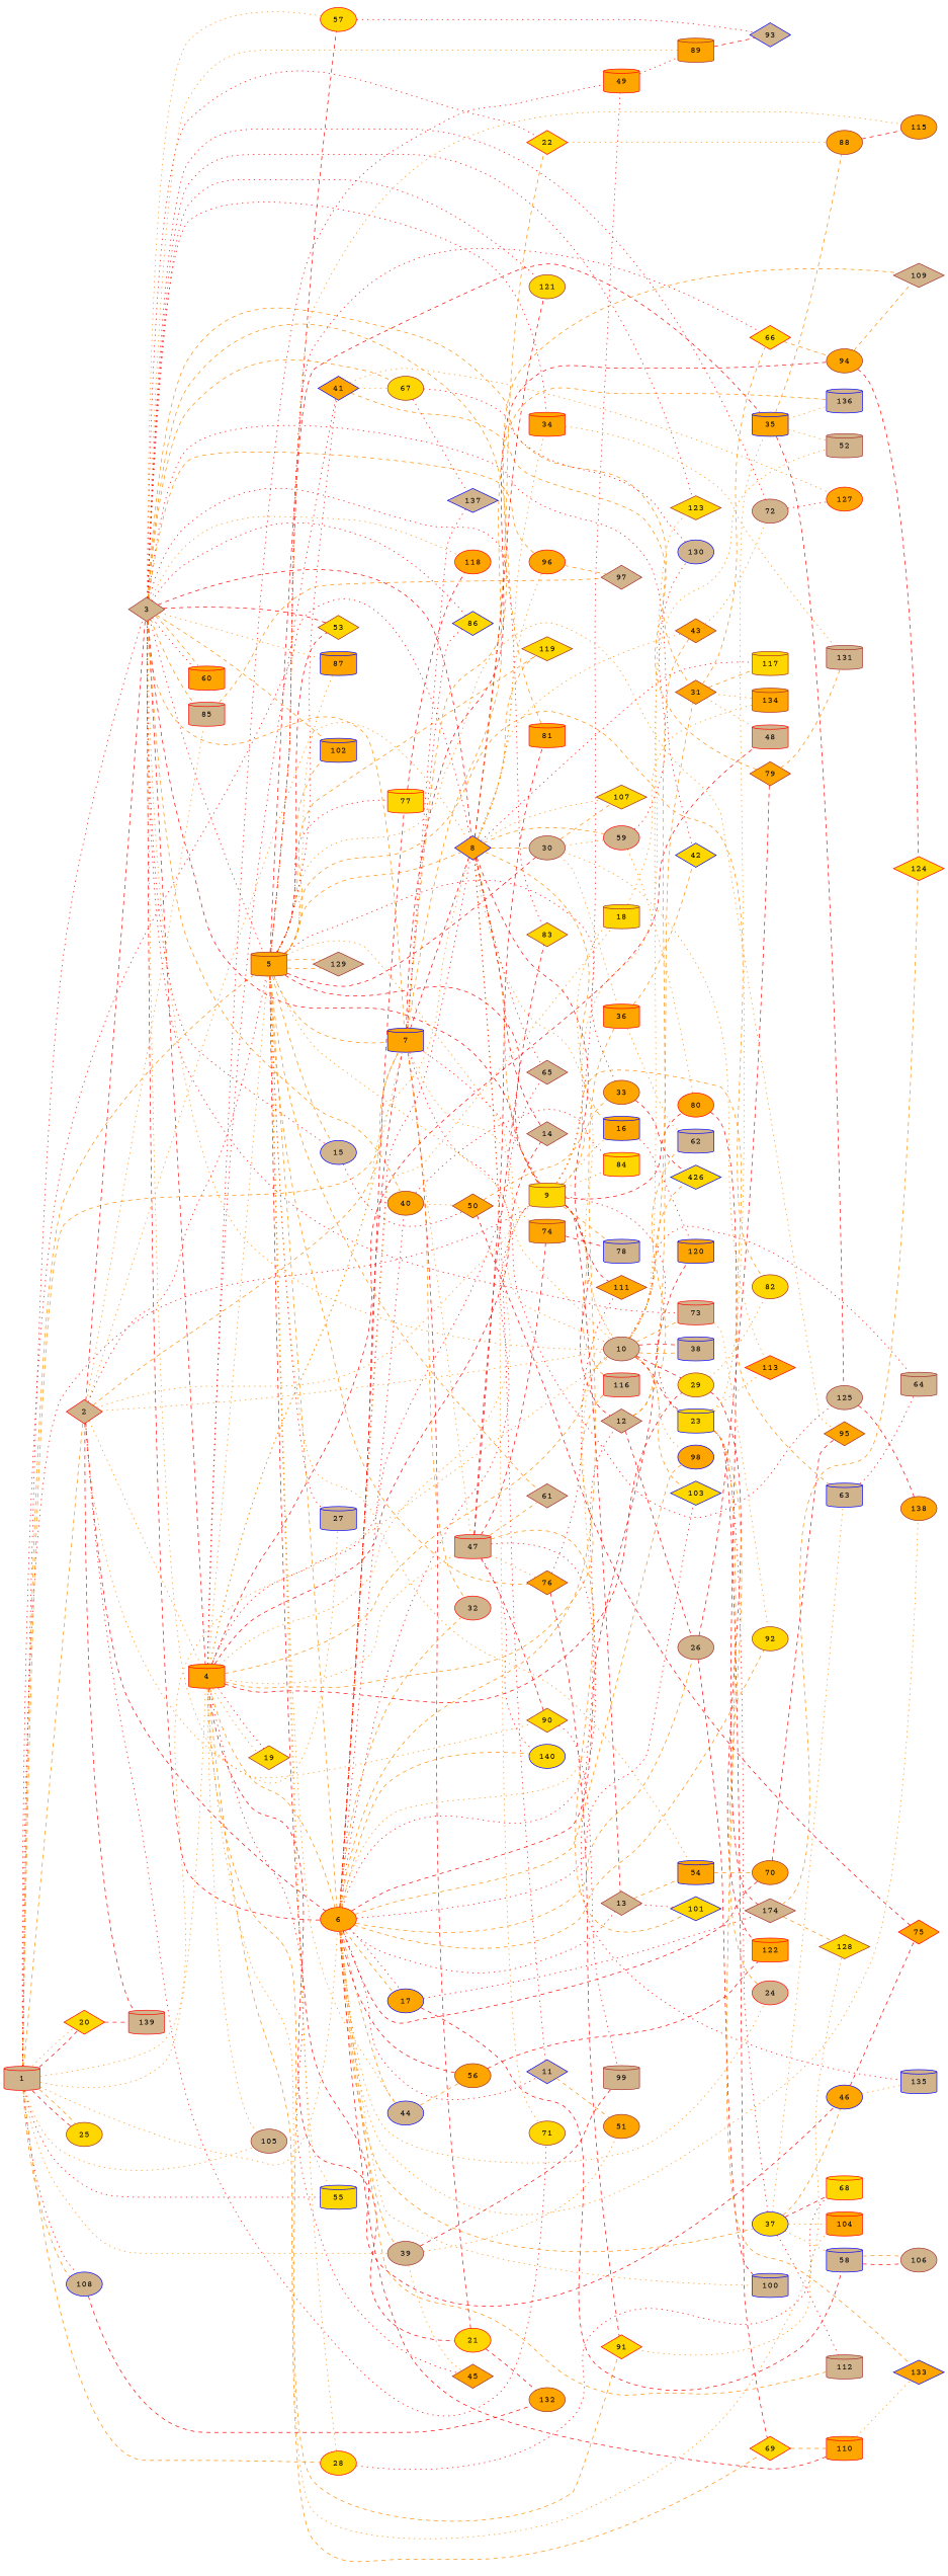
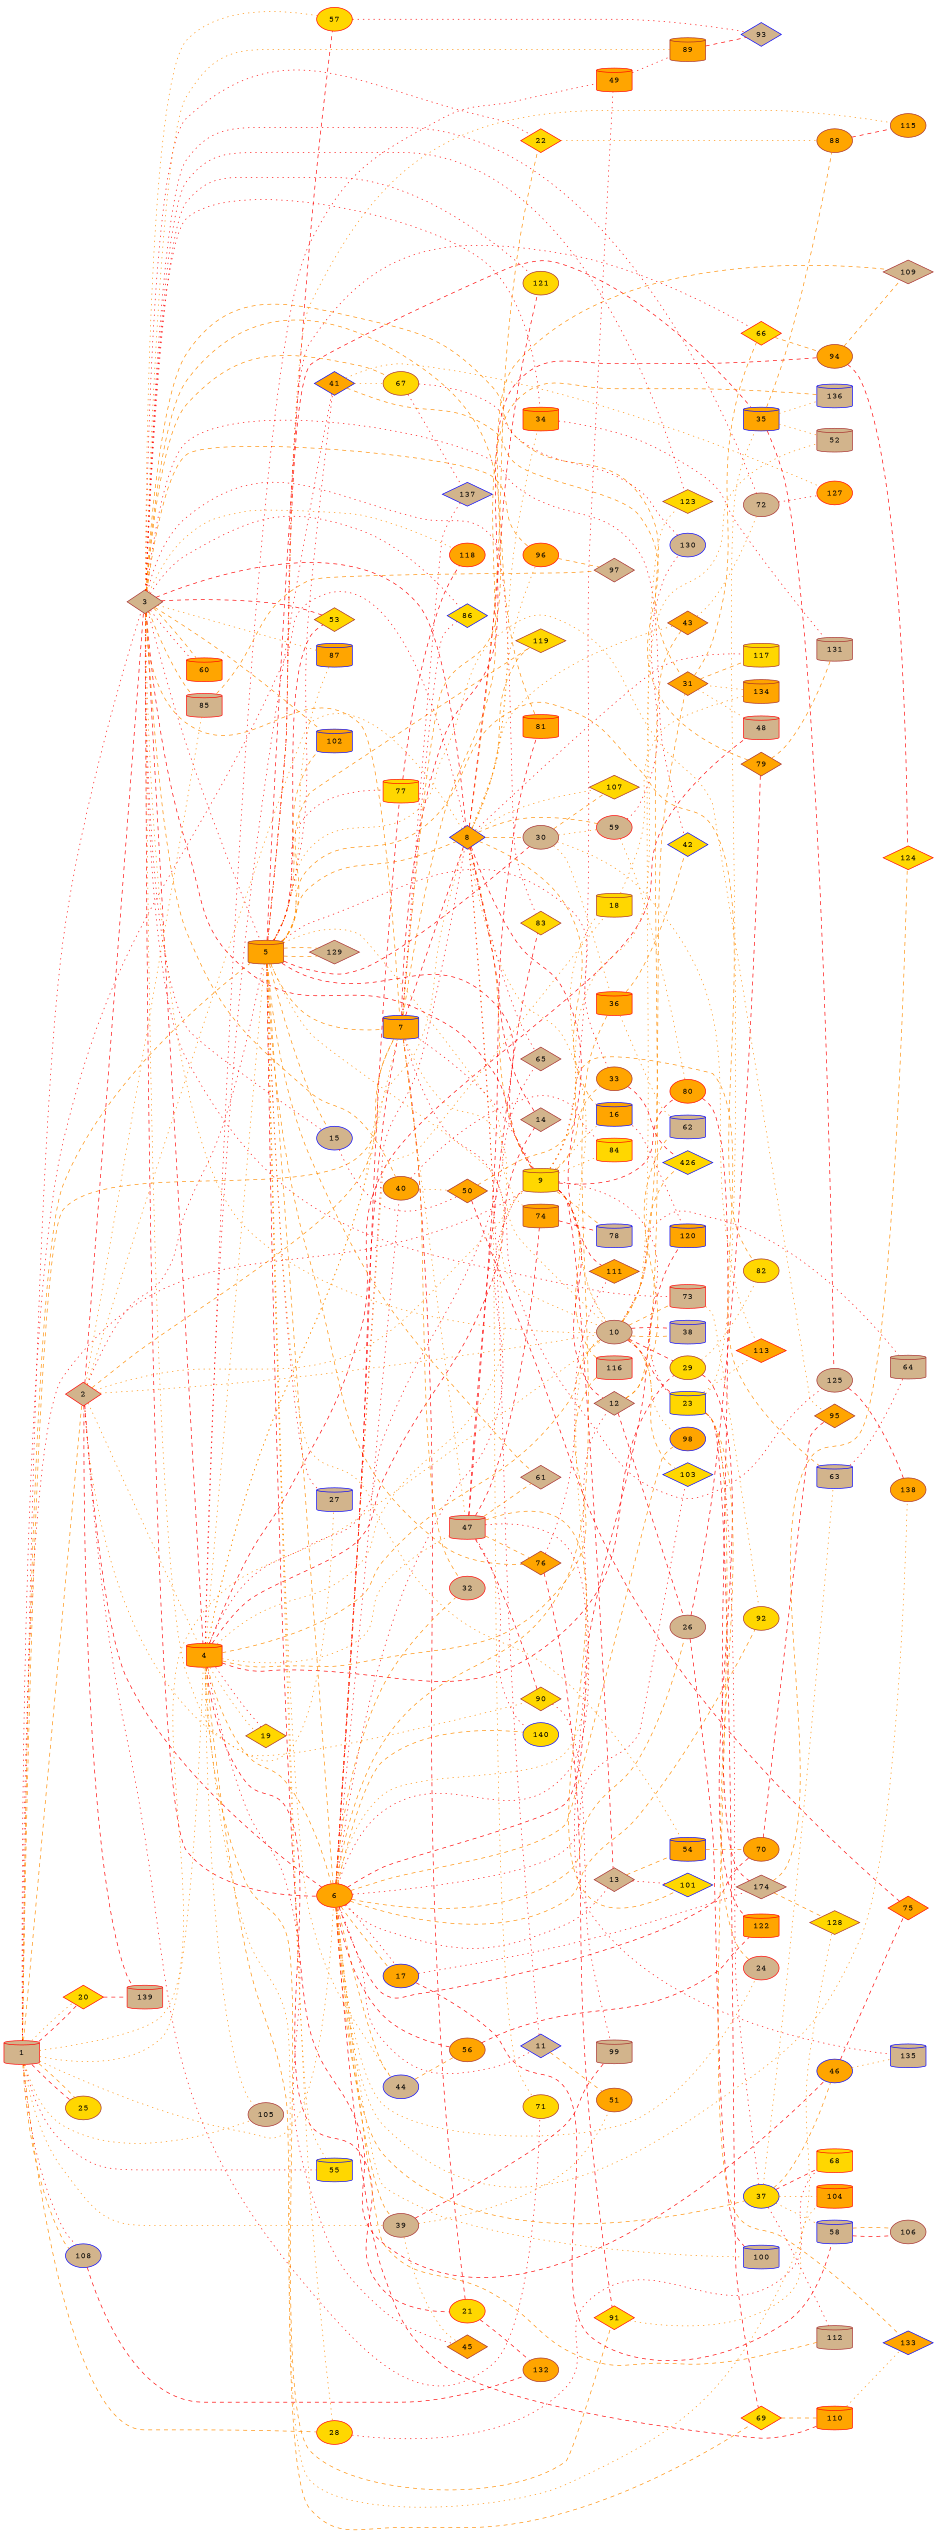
  graph {
    fontname="Courier Prime"
    rankdir=LR
    node [color=brown fillcolor=orange fontname="Courier Prime" shape=cylinder style=filled]
    edge [color=darkorange fontname="Courier Prime" style=dashed]
    1 [color=red fillcolor=tan]
    2 [color=red fillcolor=tan shape=diamond]
    3 [fillcolor=tan shape=diamond]
    4 [color=red]
    5
    6 [color=red shape=ellipse]
    7 [color=blue]
    8 [color=blue shape=diamond]
    9 [fillcolor=gold]
    10 [fillcolor=tan shape=ellipse]
    20 [color=red fillcolor=gold shape=diamond]
    25 [fillcolor=gold shape=ellipse]
    28 [color=red fillcolor=gold shape=ellipse]
    39 [fillcolor=tan shape=ellipse]
    55 [color=blue fillcolor=gold]
    105 [fillcolor=tan shape=ellipse]
    108 [color=blue fillcolor=tan shape=ellipse]
    27 [color=blue fillcolor=tan]
    71 [fillcolor=gold shape=ellipse]
    85 [color=red fillcolor=tan]
    139 [color=red fillcolor=tan]
    15 [color=blue fillcolor=tan shape=ellipse]
    22 [color=red fillcolor=gold shape=diamond]
    31 [shape=diamond]
    34 [color=red]
    40 [shape=ellipse]
    42 [color=blue fillcolor=gold shape=diamond]
    53 [fillcolor=gold shape=diamond]
    57 [color=red fillcolor=gold shape=ellipse]
    60 [color=red]
    67 [fillcolor=gold shape=ellipse]
    72 [fillcolor=tan shape=ellipse]
    73 [color=red fillcolor=tan]
    81 [color=red]
    83 [fillcolor=gold shape=diamond]
    86 [color=blue fillcolor=gold shape=diamond]
    87 [color=blue]
    89
    90 [fillcolor=gold shape=diamond]
    96 [color=red shape=ellipse]
    102 [color=blue]
    118 [color=red shape=ellipse]
    121 [fillcolor=gold shape=ellipse]
    123 [fillcolor=gold shape=diamond]
    14 [fillcolor=tan shape=diamond]
    19 [fillcolor=gold shape=diamond]
    21 [color=red fillcolor=gold shape=ellipse]
    29 [fillcolor=gold shape=ellipse]
    41 [color=blue shape=diamond]
    45 [shape=diamond]
    47 [color=red fillcolor=tan]
    48 [color=red fillcolor=tan]
    49 [color=red]
    65 [fillcolor=tan shape=diamond]
    69 [color=red fillcolor=gold shape=diamond]
    91 [color=red fillcolor=gold shape=diamond]
    116 [color=red fillcolor=tan]
    128 [fillcolor=gold shape=diamond]
    30 [fillcolor=tan shape=ellipse]
    33 [shape=ellipse]
    35 [color=blue]
    44 [color=blue fillcolor=tan shape=ellipse]
    46 [color=blue shape=ellipse]
    54 [color=blue]
    61 [fillcolor=tan shape=diamond]
    66 [color=red fillcolor=gold shape=diamond]
    74
    76 [shape=diamond]
    77 [color=red fillcolor=gold]
    82 [fillcolor=gold shape=ellipse]
    95 [shape=diamond]
    115 [shape=ellipse]
    119 [fillcolor=gold shape=diamond]
    129 [fillcolor=tan shape=diamond]
    11 [color=blue fillcolor=tan shape=diamond]
    12 [fillcolor=tan shape=diamond]
    13 [fillcolor=tan shape=diamond]
    17 [color=blue shape=ellipse]
    18 [fillcolor=gold]
    24 [color=red fillcolor=tan shape=ellipse]
    26 [fillcolor=tan shape=ellipse]
    32 [color=red fillcolor=tan shape=ellipse]
    36 [color=red]
    37 [color=blue fillcolor=gold shape=ellipse]
    56 [shape=ellipse]
    70 [shape=ellipse]
    92 [fillcolor=gold shape=ellipse]
    98 [color=blue shape=ellipse]
    100 [color=blue fillcolor=tan]
    103 [color=blue fillcolor=gold shape=diamond]
    110 [color=red]
    112 [fillcolor=tan]
    120 [color=blue]
    138 [shape=ellipse]
    140 [color=blue fillcolor=gold shape=ellipse]
    94 [shape=ellipse]
    109 [fillcolor=tan shape=diamond]
    125 [fillcolor=tan shape=ellipse]
    136 [color=blue fillcolor=tan]
    137 [color=blue fillcolor=tan shape=diamond]
    16 [color=blue]
    43 [shape=diamond]
    59 [color=red fillcolor=tan shape=ellipse]
    107 [fillcolor=gold shape=diamond]
    111 [shape=diamond]
    117 [fillcolor=gold]
    23 [color=blue fillcolor=gold]
    52 [fillcolor=tan]
    78 [color=blue fillcolor=tan]
    80 [color=red shape=ellipse]
    84 [color=red fillcolor=gold]
    38 [color=blue fillcolor=tan]
    64 [fillcolor=tan]
    n114 [color=blue fillcolor=gold label=426 shape=diamond]
    68 [color=red fillcolor=gold]
    51 [shape=ellipse]
    99 [fillcolor=tan]
    132 [shape=ellipse]
    97 [fillcolor=tan shape=diamond]
    50 [shape=diamond]
    88 [shape=ellipse]
    134
    131 [fillcolor=tan]
    93 [color=blue fillcolor=tan shape=diamond]
    130 [color=blue fillcolor=tan shape=ellipse]
    127 [color=red shape=ellipse]
    122 [color=red]
    79 [shape=diamond]
    101 [color=blue fillcolor=gold shape=diamond]
    135 [color=blue fillcolor=tan]
    104 [color=red]
    113 [color=red shape=diamond]
    75 [color=red shape=diamond]
    62 [color=blue fillcolor=tan]
    58 [color=blue fillcolor=tan]
    n136 [fillcolor=tan label=174 shape=diamond]
    63 [color=blue fillcolor=tan]
    133 [color=blue shape=diamond]
    124 [color=red fillcolor=gold shape=diamond]
    106 [fillcolor=tan shape=ellipse]
    1 -- 2
    1 -- 3 [color=red style=dotted]
    1 -- 4 [style=dotted]
    1 -- 5
    1 -- 6 [style=dotted]
    1 -- 7
    1 -- 8 [color=red style=dotted]
    1 -- 9 [color=red style=dotted]
    1 -- 10 [style=dotted]
    1 -- 20 [color=red]
    1 -- 20 [style=dotted]
    1 -- 25 [color=red]
    1 -- 25
    1 -- 28
    1 -- 39 [style=dotted]
    1 -- 55 [color=red style=dotted]
    1 -- 105 [style=dotted]
    1 -- 108
    1 -- 108 [color=red style=dotted]
    2 -- 3 [color=red]
    2 -- 4 [style=dotted]
    2 -- 5 [color=red style=dotted]
    2 -- 6 [color=red]
    2 -- 7
    2 -- 8 [style=dotted]
    2 -- 9 [style=dotted]
    2 -- 10 [style=dotted]
    2 -- 27 [style=dotted]
    2 -- 71 [color=red style=dotted]
    2 -- 85 [style=dotted]
    2 -- 139 [color=red]
    3 -- 4 [color=red]
    3 -- 5 [color=red style=dotted]
    3 -- 6 [color=red]
    3 -- 7
    3 -- 8 [color=red]
    3 -- 9 [color=red]
    3 -- 10 [style=dotted]
    3 -- 85
    3 -- 15 [color=red style=dotted]
    3 -- 22 [color=red style=dotted]
    3 -- 31
    3 -- 34 [color=red style=dotted]
    3 -- 40
    3 -- 42 [color=red style=dotted]
    3 -- 53 [color=red]
    3 -- 57 [style=dotted]
    3 -- 60 [color=red style=dotted]
    3 -- 60
    3 -- 67
    3 -- 72 [color=red style=dotted]
    3 -- 73 [color=red style=dotted]
    3 -- 81
    3 -- 83 [color=red style=dotted]
    3 -- 86 [color=red style=dotted]
    3 -- 87 [style=dotted]
    3 -- 89 [style=dotted]
    3 -- 90 [style=dotted]
    3 -- 96
    3 -- 102
    3 -- 118 [style=dotted]
    3 -- 121 [color=red style=dotted]
    3 -- 123 [color=red style=dotted]
    4 -- 5 [style=dotted]
    4 -- 6
    4 -- 7 [style=dotted]
    4 -- 8 [style=dotted]
    4 -- 9 [style=dotted]
    4 -- 10
    4 -- 105 [style=dotted]
    4 -- 14 [color=red]
    4 -- 19 [style=dotted]
    4 -- 19 [color=red style=dotted]
    4 -- 21 [color=red]
    4 -- 29 [color=red]
    4 -- 41 [color=red style=dotted]
    4 -- 45 [color=red style=dotted]
    4 -- 47 [style=dotted]
    4 -- 48 [color=red]
    4 -- 49 [color=red style=dotted]
    4 -- 65 [color=red style=dotted]
    4 -- 69
    4 -- 91
    4 -- 116
    4 -- 128 [style=dotted]
    5 -- 6
    5 -- 7
    5 -- 8
    5 -- 9 [color=red]
    5 -- 10 [style=dotted]
    5 -- 28 [style=dotted]
    5 -- 55 [style=dotted]
    5 -- 27 [color=red style=dotted]
    5 -- 15
    5 -- 53 [color=red]
    5 -- 57 [color=red]
    5 -- 87 [style=dotted]
    5 -- 102
    5 -- 41 [color=red style=dotted]
    5 -- 30 [color=red]
    5 -- 33 [color=red style=dotted]
    5 -- 35 [color=red]
    5 -- 44 [style=dotted]
    5 -- 46 [color=red]
    5 -- 54 [style=dotted]
    5 -- 61
    5 -- 66 [color=red style=dotted]
    5 -- 74 [style=dotted]
    5 -- 76
    5 -- 77 [color=red style=dotted]
    5 -- 82
    5 -- 95 [style=dotted]
    5 -- 115 [style=dotted]
    5 -- 119
    5 -- 129
    5 -- 129
    6 -- 7 [color=red]
    6 -- 8 [color=red style=dotted]
    6 -- 9 [color=red style=dotted]
    6 -- 10 [style=dotted]
    6 -- 39
    6 -- 40 [color=red style=dotted]
    6 -- 44
    6 -- 77 [color=red]
    6 -- 11 [color=red style=dotted]
    6 -- 12 [color=red style=dotted]
    6 -- 13 [color=red style=dotted]
    6 -- 17
    6 -- 17 [color=red style=dotted]
    6 -- 18 [style=dotted]
    6 -- 24 [style=dotted]
    6 -- 26
    6 -- 32
    6 -- 36
    6 -- 37
    6 -- 56 [color=red]
    6 -- 70 [color=red]
    6 -- 92
    6 -- 98
    6 -- 100 [style=dotted]
    6 -- 103 [color=red style=dotted]
    6 -- 110 [color=red]
    6 -- 112
    6 -- 120 [color=red]
    6 -- 138 [style=dotted]
    6 -- 140
    7 -- 8 [color=red]
    7 -- 9 [color=red style=dotted]
    7 -- 10 [style=dotted]
    7 -- 86 [color=red style=dotted]
    7 -- 21 [color=red]
    7 -- 47 [style=dotted]
    7 -- 32
    7 -- 94 [color=red]
    7 -- 109
    7 -- 125 [color=red style=dotted]
    7 -- 136
    7 -- 137 [color=red style=dotted]
    8 -- 9
    8 -- 10 [style=dotted]
    8 -- 71 [style=dotted]
    8 -- 22
    8 -- 34 [style=dotted]
    8 -- 96 [style=dotted]
    8 -- 121 [color=red]
    8 -- 14 [color=red]
    8 -- 65 [color=red style=dotted]
    8 -- 30
    8 -- 119
    8 -- 11 [color=red style=dotted]
    8 -- 16
    8 -- 43 [style=dotted]
    8 -- 59
    8 -- 107 [style=dotted]
    8 -- 111 [color=red]
    8 -- 117 [color=red style=dotted]
    9 -- 10 [style=dotted]
    9 -- 49 [color=red style=dotted]
    9 -- 116
    9 -- 33
    9 -- 12 [color=red]
    9 -- 13 [color=red]
    9 -- 18 [style=dotted]
    9 -- 16 [style=dotted]
    9 -- 23 [color=red style=dotted]
    9 -- 52 [style=dotted]
    9 -- 78
    9 -- 80 [color=red]
    9 -- 84 [style=dotted]
    10 -- 31
    10 -- 73
    10 -- 123 [style=dotted]
    10 -- 29 [color=red]
    10 -- 98 [style=dotted]
    10 -- 103
    10 -- 23 [color=red]
    10 -- 38
    10 -- 38 [color=red]
    10 -- 64 [color=red style=dotted]
    10 -- n114
    20 -- 139 [color=red]
    28 -- 68 [color=red style=dotted]
    39 -- 45 [style=dotted]
    39 -- 51 [style=dotted]
    39 -- 99 [color=red]
    108 -- 132 [color=red]
    85 -- 97
    15 -- 50 [color=red style=dotted]
    22 -- 88 [style=dotted]
    31 -- 48 [style=dotted]
    31 -- 66
    31 -- 117
    31 -- 134 [style=dotted]
-   34 -- 131 [style=dotted]
+   34 -- 131 [color=red style=dotted]
    40 -- 84 [color=red style=dotted]
    40 -- 50 [style=dotted]
    57 -- 93 [color=red style=dotted]
    67 -- 137 [color=red style=dotted]
    67 -- 130 [color=red style=dotted]
    72 -- 127 [color=red style=dotted]
    73 -- 92 [style=dotted]
    89 -- 93 [color=red]
    90 -- 99 [color=red style=dotted]
    96 -- 97
    21 -- 132 [color=red]
    29 -- 82 [style=dotted]
    29 -- 122 [color=red]
    41 -- 67 [style=dotted]
    41 -- 127 [style=dotted]
    41 -- 79
    47 -- 81 [color=red]
    47 -- 83 [color=red]
    47 -- 90 [color=red]
    47 -- 61
    47 -- 74 [color=red]
-   47 -- 76 [style=dotted]
+   47 -- 76
    47 -- 140 [color=red style=dotted]
    47 -- 101
    47 -- 135 [color=red style=dotted]
    49 -- 89 [color=red style=dotted]
    69 -- 110
    91 -- 104 [style=dotted]
    30 -- 36 [style=dotted]
    30 -- 59 [style=dotted]
    30 -- 107
    30 -- 113 [style=dotted]
    33 -- n114 [color=red]
    35 -- 125 [color=red]
    35 -- 136 [style=dotted]
    35 -- 52 [style=dotted]
    35 -- 88
    44 -- 56
    46 -- 135 [style=dotted]
    46 -- 75 [color=red]
    54 -- 70
    66 -- 94
    74 -- 78 [color=red]
    76 -- 91 [color=red]
    76 -- 111 [color=red style=dotted]
    77 -- 118 [color=red]
    11 -- 51
    12 -- 26 [color=red]
    12 -- 43
    12 -- 62
    13 -- 54
    13 -- 101 [color=red style=dotted]
    17 -- 58 [color=red]
    17 -- n136 [color=red style=dotted]
    18 -- 134 [style=dotted]
    26 -- 100 [color=red]
    26 -- 79 [color=red]
    36 -- 42
    36 -- 62 [style=dotted]
    37 -- 46
    37 -- 112 [color=red style=dotted]
    37 -- 68 [color=red]
    37 -- 104 [style=dotted]
    37 -- 58 [style=dotted]
    37 -- 63 [style=dotted]
    56 -- 122 [color=red]
    70 -- 95 [color=red]
    110 -- 133 [style=dotted]
    94 -- 109
    94 -- 124 [color=red]
    125 -- 138 [color=red]
    16 -- 120 [color=red style=dotted]
    43 -- 72 [style=dotted]
    59 -- 80 [style=dotted]
    59 -- 130 [color=red style=dotted]
    23 -- 69 [color=red]
    23 -- 35 [style=dotted]
    23 -- 24
    23 -- 37 [color=red style=dotted]
    23 -- 113 [style=dotted]
    23 -- 133
    80 -- n136 [color=red]
    50 -- 75 [color=red]
    50 -- 63
    88 -- 115 [color=red]
    79 -- 131
    58 -- 106 [color=red]
    58 -- 106
    n136 -- 128
    n136 -- 124
    63 -- 64 [color=red style=dotted]
  }
